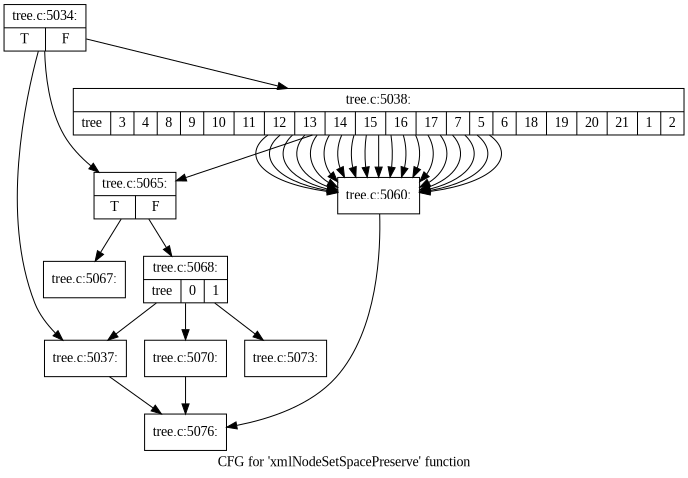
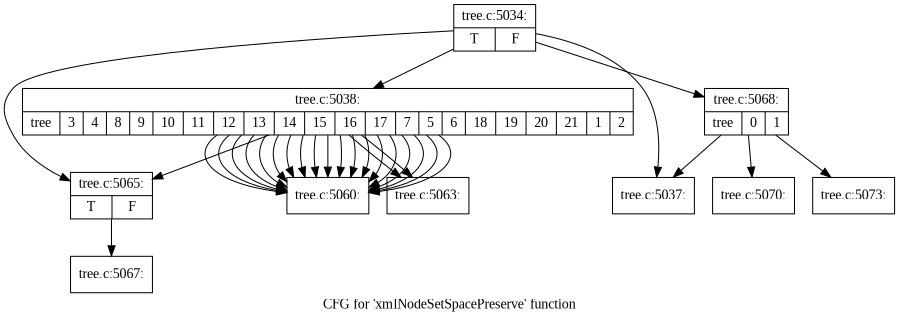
  digraph {
    fontname="Liberation Serif"
    label="CFG for 'xmlNodeSetSpacePreserve' function"
    node [fontname="Liberation Serif" shape=record]
    edge [fontname="Liberation Serif"]
    n1 [label="{tree.c:5034:|{<s0>T|<s1>F}}"]
    n2 [label="{tree.c:5037:}"]
    n3 [label="{tree.c:5038:|{<s0>tree|<s1>3|<s2>4|<s3>8|<s4>9|<s5>10|<s6>11|<s7>12|<s8>13|<s9>14|<s10>15|<s11>16|<s12>17|<s13>7|<s14>5|<s15>6|<s16>18|<s17>19|<s18>20|<s19>21|<s20>1|<s21>2}}"]
    n4 [label="{tree.c:5065:|{<s0>T|<s1>F}}"]
-   n5 [label="{tree.c:5076:}"]
    n6 [label="{tree.c:5060:}"]
+   n7 [label="{tree.c:5063:}"]
    n8 [label="{tree.c:5067:}"]
    n9 [label="{tree.c:5068:|{<s0>tree|<s1>0|<s2>1}}"]
    n10 [label="{tree.c:5070:}"]
    n11 [label="{tree.c:5073:}"]
    n1 -> n2
    n1 -> n3
    n1 -> n4
-   n2 -> n5
    n3 -> n4
    n3 -> n6
    n3 -> n6
    n3 -> n6
    n3 -> n6
    n3 -> n6
    n3 -> n6
    n3 -> n6
    n3 -> n6
    n3 -> n6
    n3 -> n6
    n3 -> n6
    n3 -> n6
    n3 -> n6
    n3 -> n6
    n3 -> n6
    n3 -> n6
    n3 -> n6
    n3 -> n6
    n3 -> n6
+   n3 -> n7
+   n3 -> n7
    n4 -> n8
-   n4 -> n9
-   n6 -> n5
+   n1 -> n9
    n9 -> n2
    n9 -> n10
    n9 -> n11
-   n10 -> n5
  }
